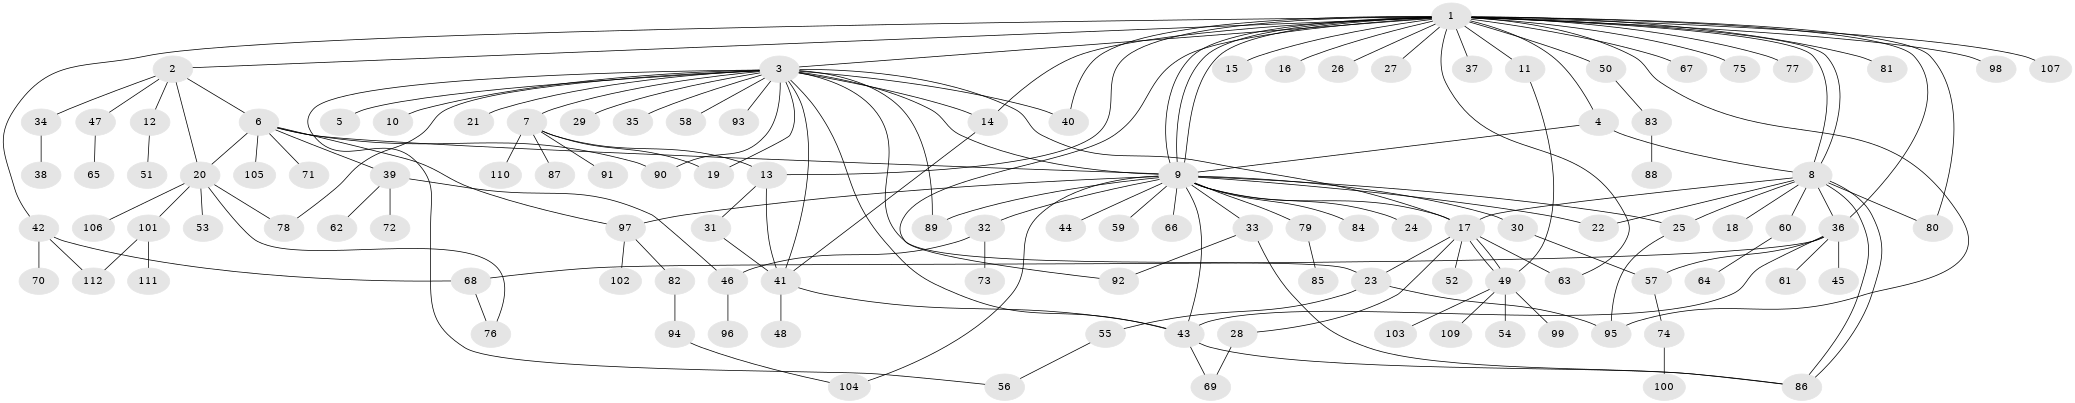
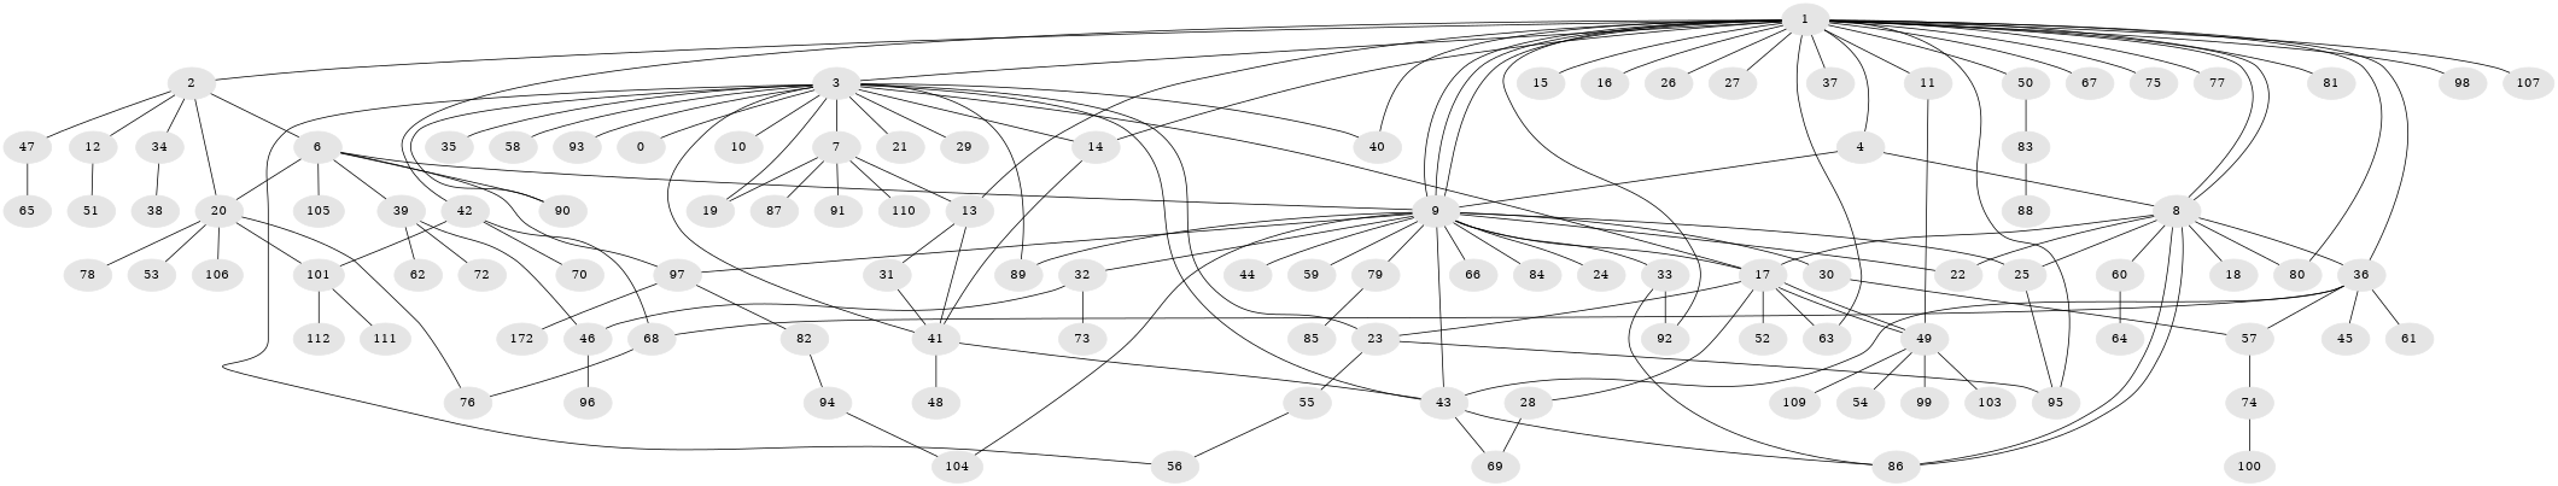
  graph {
    node [color=gray90 style=filled]
    1
    2
    3
    4
    8
    9
    11
    13
    14
    15
    16
    26
    27
    36
    37
    40
    42
    50
    63
    67
    75
    77
    80
    81
    92
    95
    98
    107
    6
    12
    20
    34
    47
-   5
+   5 [label=0]
    7
    10
    17
    19
    21
    23
    29
    35
    41
    43
    56
    58
    78
    89
    90
    93
    18
    22
    25
    60
    86
    97
    24
    30
    32
    33
    44
    59
    66
    79
    84
    104
    49
    31
    57
    45
    61
    68
    70
    112
    83
    39
-   71
    105
    51
    53
    76
    101
    106
    38
    65
    87
    91
    110
    28
    52
    55
    48
    69
    46
    62
    72
    82
-   102
+   102 [label=172]
    64
    73
    85
    54
    99
    103
    109
    111
    74
    96
    94
    88
    100
    1 -- 2
    1 -- 3
    1 -- 4
    1 -- 8
    1 -- 8
    1 -- 9
    1 -- 9
    1 -- 9
    1 -- 11
    1 -- 13
    1 -- 14
    1 -- 15
    1 -- 16
    1 -- 26
    1 -- 27
    1 -- 36
    1 -- 37
    1 -- 40
    1 -- 42
    1 -- 50
    1 -- 63
    1 -- 67
    1 -- 75
    1 -- 77
    1 -- 80
    1 -- 81
    1 -- 92
    1 -- 95
    1 -- 98
    1 -- 107
    2 -- 6
    2 -- 12
    2 -- 20
    2 -- 34
    2 -- 47
-   3 -- 9
    3 -- 14
    3 -- 40
    3 -- 5
    3 -- 7
    3 -- 10
    3 -- 17
    3 -- 19
    3 -- 21
    3 -- 23
    3 -- 29
    3 -- 35
    3 -- 41
    3 -- 43
    3 -- 56
    3 -- 58
-   3 -- 78
    3 -- 89
    3 -- 90
    3 -- 93
    4 -- 8
    4 -- 9
    8 -- 36
    8 -- 80
    8 -- 17
    8 -- 18
    8 -- 22
    8 -- 25
    8 -- 60
    8 -- 86
    8 -- 86
    9 -- 17
    9 -- 43
    9 -- 89
    9 -- 22
    9 -- 25
    9 -- 97
    9 -- 24
    9 -- 30
    9 -- 32
    9 -- 33
    9 -- 44
    9 -- 59
    9 -- 66
    9 -- 79
    9 -- 84
    9 -- 104
    11 -- 49
    13 -- 41
    13 -- 31
    14 -- 41
    36 -- 43
    36 -- 57
    36 -- 45
    36 -- 61
    36 -- 68
    42 -- 68
    42 -- 70
-   42 -- 112
+   42 -- 101
    50 -- 83
    6 -- 9
    6 -- 20
    6 -- 90
    6 -- 97
    6 -- 39
-   6 -- 71
    6 -- 105
    12 -- 51
    20 -- 78
    20 -- 53
    20 -- 76
    20 -- 101
    20 -- 106
    34 -- 38
    47 -- 65
    7 -- 13
    7 -- 19
    7 -- 87
    7 -- 91
    7 -- 110
    17 -- 63
    17 -- 23
    17 -- 49
    17 -- 49
    17 -- 28
    17 -- 52
    23 -- 95
    23 -- 55
    41 -- 43
    41 -- 48
    43 -- 86
    43 -- 69
    25 -- 95
    60 -- 64
    97 -- 82
    97 -- 102
    30 -- 57
    32 -- 46
    32 -- 73
    33 -- 92
    33 -- 86
    79 -- 85
    49 -- 54
    49 -- 99
    49 -- 103
    49 -- 109
    31 -- 41
    57 -- 74
    68 -- 76
    83 -- 88
    39 -- 46
    39 -- 62
    39 -- 72
    101 -- 112
    101 -- 111
    28 -- 69
    55 -- 56
    46 -- 96
    82 -- 94
    74 -- 100
    94 -- 104
  }
